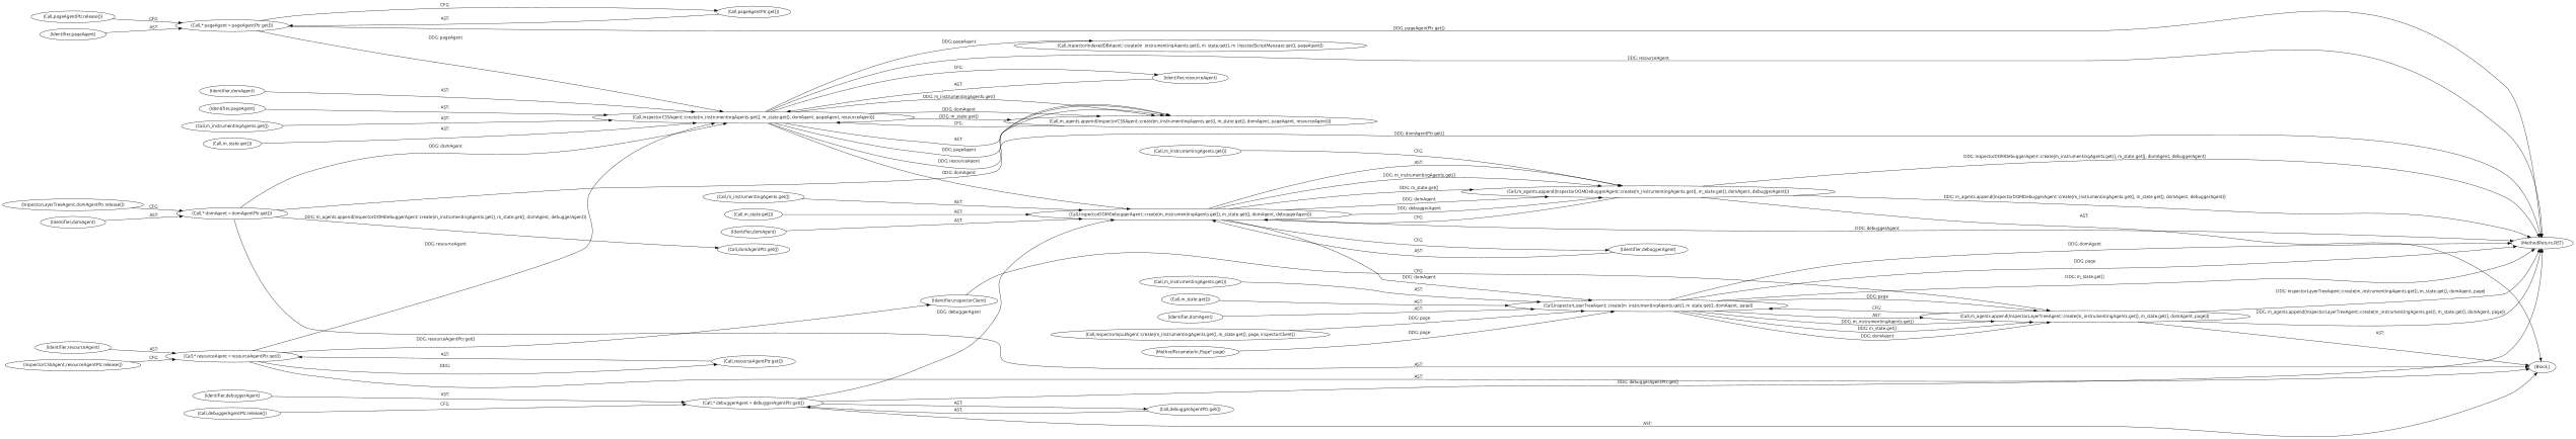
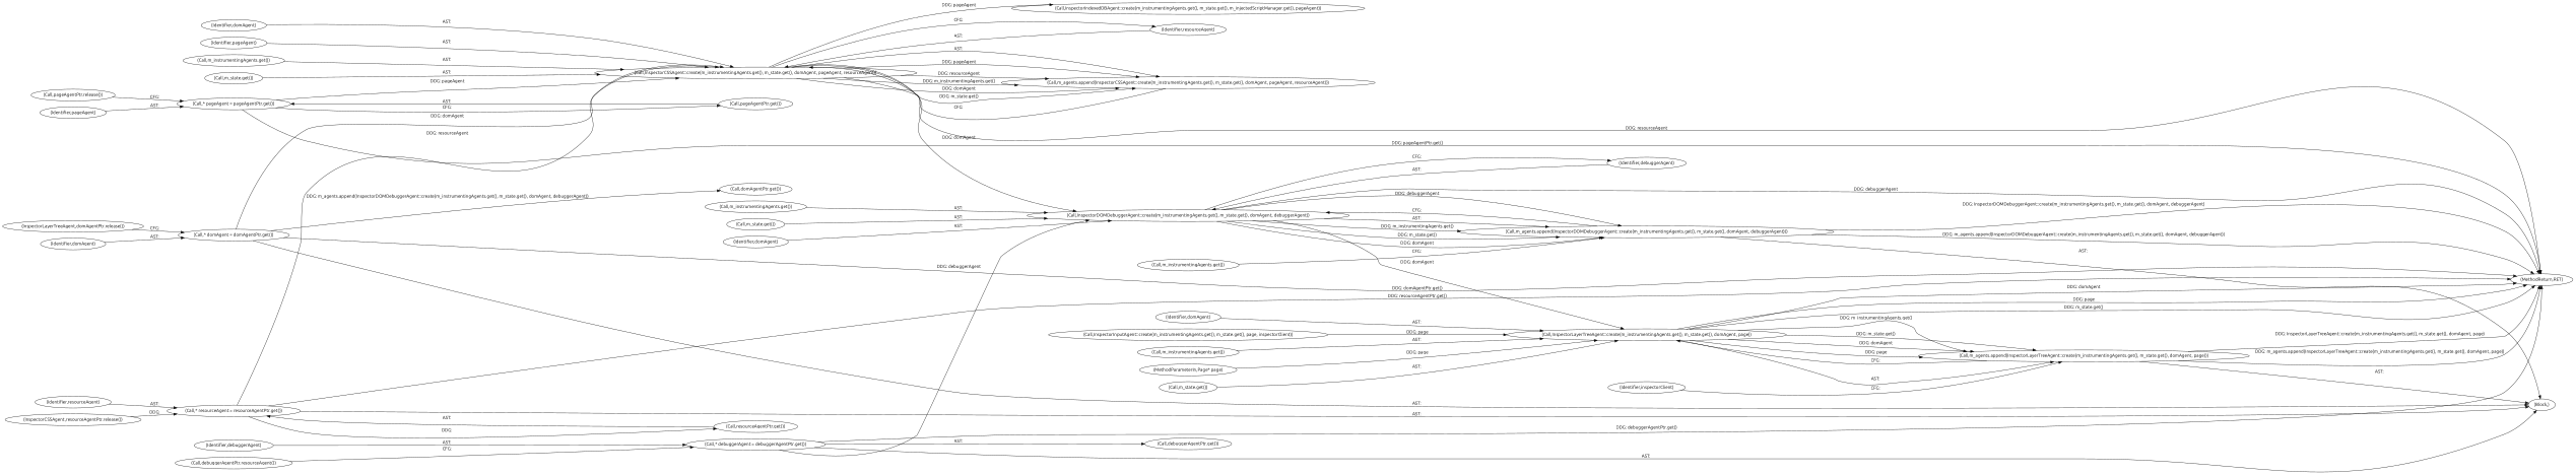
  digraph {
    fontname=Ubuntu
    rankdir=LR
    node [fontname=Ubuntu]
    edge [fontname=Ubuntu]
    n1 [label="(Call,InspectorDOMDebuggerAgent::create(m_instrumentingAgents.get(), m_state.get(), domAgent, debuggerAgent))"]
    n2 [label="(Call,m_agents.append(InspectorDOMDebuggerAgent::create(m_instrumentingAgents.get(), m_state.get(), domAgent, debuggerAgent)))"]
    n3 [label="(Call,InspectorLayerTreeAgent::create(m_instrumentingAgents.get(), m_state.get(), domAgent, page))"]
    n4 [label="(MethodReturn,RET)"]
    n5 [label="(Identifier,debuggerAgent)"]
    n6 [label="(Block,)"]
    n7 [label="(Call,m_agents.append(InspectorLayerTreeAgent::create(m_instrumentingAgents.get(), m_state.get(), domAgent, page)))"]
    n8 [label="(Call,InspectorCSSAgent::create(m_instrumentingAgents.get(), m_state.get(), domAgent, pageAgent, resourceAgent))"]
    n9 [label="(Call,InspectorIndexedDBAgent::create(m_instrumentingAgents.get(), m_state.get(), m_injectedScriptManager.get(), pageAgent))"]
    n10 [label="(Identifier,resourceAgent)"]
    n11 [label="(Call,m_agents.append(InspectorCSSAgent::create(m_instrumentingAgents.get(), m_state.get(), domAgent, pageAgent, resourceAgent)))"]
    n12 [label="(Call,* domAgent = domAgentPtr.get())"]
    n13 [label="(Call,domAgentPtr.get())"]
    n14 [label="(Call,* pageAgent = pageAgentPtr.get())"]
    n15 [label="(Call,pageAgentPtr.get())"]
    n16 [label="(Call,* resourceAgent = resourceAgentPtr.get())"]
    n17 [label="(Call,resourceAgentPtr.get())"]
    n18 [label="(Call,* debuggerAgent = debuggerAgentPtr.get())"]
    n19 [label="(Call,debuggerAgentPtr.get())"]
    n20 [label="(Call,m_instrumentingAgents.get())"]
    n21 [label="(Call,m_instrumentingAgents.get())"]
    n22 [label="(Call,pageAgentPtr.release())"]
    n23 [label="(Identifier,domAgent)"]
    n24 [label="(Call,m_state.get())"]
    n25 [label="(InspectorLayerTreeAgent,domAgentPtr.release())"]
    n26 [label="(Call,m_instrumentingAgents.get())"]
    n27 [label="(Call,InspectorInputAgent::create(m_instrumentingAgents.get(), m_state.get(), page, inspectorClient))"]
    n28 [label="(Identifier,debuggerAgent)"]
    n29 [label="(Identifier,domAgent)"]
    n30 [label="(Identifier,resourceAgent)"]
    n31 [label="(InspectorCSSAgent,resourceAgentPtr.release())"]
    n32 [label="(Call,m_state.get())"]
-   n33 [label="(Call,debuggerAgentPtr.release())"]
+   n33 [label="(Call,debuggerAgentPtr.resourceAgent())"]
    n34 [label="(Identifier,domAgent)"]
    n35 [label="(MethodParameterIn,Page* page)"]
    n36 [label="(Identifier,inspectorClient)"]
    n37 [label="(Call,m_instrumentingAgents.get())"]
    n38 [label="(Identifier,domAgent)"]
    n39 [label="(Identifier,pageAgent)"]
    n40 [label="(Call,m_state.get())"]
    n41 [label="(Identifier,pageAgent)"]
    n1 -> n2 [label="AST: "]
    n1 -> n2 [label="DDG: m_instrumentingAgents.get()"]
    n1 -> n2 [label="DDG: m_state.get()"]
    n1 -> n2 [label="DDG: domAgent"]
    n1 -> n2 [label="DDG: debuggerAgent"]
    n1 -> n3 [label="DDG: domAgent"]
    n1 -> n4 [label="DDG: debuggerAgent"]
    n1 -> n5 [label="CFG: "]
    n2 -> n1 [label="CFG: "]
    n2 -> n4 [label="DDG: InspectorDOMDebuggerAgent::create(m_instrumentingAgents.get(), m_state.get(), domAgent, debuggerAgent)"]
    n2 -> n4 [label="DDG: m_agents.append(InspectorDOMDebuggerAgent::create(m_instrumentingAgents.get(), m_state.get(), domAgent, debuggerAgent))"]
    n2 -> n6 [label="AST: "]
    n3 -> n4 [label="DDG: domAgent"]
    n3 -> n4 [label="DDG: page"]
    n3 -> n4 [label="DDG: m_state.get()"]
    n3 -> n7 [label="AST: "]
    n3 -> n7 [label="DDG: m_instrumentingAgents.get()"]
    n3 -> n7 [label="DDG: m_state.get()"]
    n3 -> n7 [label="DDG: domAgent"]
    n3 -> n7 [label="DDG: page"]
    n5 -> n1 [label="AST: "]
    n7 -> n3 [label="CFG: "]
    n7 -> n4 [label="DDG: InspectorLayerTreeAgent::create(m_instrumentingAgents.get(), m_state.get(), domAgent, page)"]
    n7 -> n4 [label="DDG: m_agents.append(InspectorLayerTreeAgent::create(m_instrumentingAgents.get(), m_state.get(), domAgent, page))"]
    n7 -> n6 [label="AST: "]
    n8 -> n1 [label="DDG: domAgent"]
    n8 -> n4 [label="DDG: resourceAgent"]
    n8 -> n9 [label="DDG: pageAgent"]
    n8 -> n10 [label="CFG: "]
    n8 -> n11 [label="AST: "]
    n8 -> n11 [label="DDG: pageAgent"]
    n8 -> n11 [label="DDG: resourceAgent"]
    n8 -> n11 [label="DDG: m_instrumentingAgents.get()"]
    n8 -> n11 [label="DDG: domAgent"]
    n8 -> n11 [label="DDG: m_state.get()"]
    n10 -> n8 [label="AST: "]
    n11 -> n8 [label="CFG: "]
    n12 -> n4 [label="DDG: domAgentPtr.get()"]
    n12 -> n6 [label="AST: "]
    n12 -> n8 [label="DDG: domAgent"]
    n12 -> n13 [label="DDG: m_agents.append(InspectorDOMDebuggerAgent::create(m_instrumentingAgents.get(), m_state.get(), domAgent, debuggerAgent))"]
    n14 -> n4 [label="DDG: pageAgentPtr.get()"]
    n14 -> n8 [label="DDG: pageAgent"]
    n14 -> n15 [label="CFG: "]
    n15 -> n14 [label="AST: "]
-   n16 -> n36 [label="DDG: resourceAgentPtr.get()"]
+   n16 -> n4 [label="DDG: resourceAgentPtr.get()"]
    n16 -> n6 [label="AST: "]
    n16 -> n8 [label="DDG: resourceAgent"]
    n16 -> n17 [label="DDG: "]
    n17 -> n16 [label="AST: "]
    n18 -> n1 [label="DDG: debuggerAgent"]
    n18 -> n4 [label="DDG: debuggerAgentPtr.get()"]
    n18 -> n6 [label="AST: "]
    n18 -> n19 [label="AST: "]
-   n19 -> n18 [label="AST: "]
    n20 -> n1 [label="AST: "]
    n21 -> n8 [label="AST: "]
    n22 -> n14 [label="CFG: "]
    n23 -> n3 [label="AST: "]
    n24 -> n8 [label="AST: "]
    n25 -> n12 [label="CFG: "]
    n26 -> n2 [label="CFG: "]
    n27 -> n3 [label="DDG: page"]
    n28 -> n18 [label="AST: "]
    n29 -> n12 [label="AST: "]
    n30 -> n16 [label="AST: "]
-   n31 -> n16 [label="CFG: "]
+   n31 -> n16 [label="DDG: "]
    n32 -> n1 [label="AST: "]
    n33 -> n18 [label="CFG: "]
    n34 -> n8 [label="AST: "]
    n35 -> n3 [label="DDG: page"]
    n36 -> n7 [label="CFG: "]
    n37 -> n3 [label="AST: "]
    n38 -> n1 [label="AST: "]
    n39 -> n14 [label="AST: "]
    n40 -> n3 [label="AST: "]
    n41 -> n8 [label="AST: "]
  }
